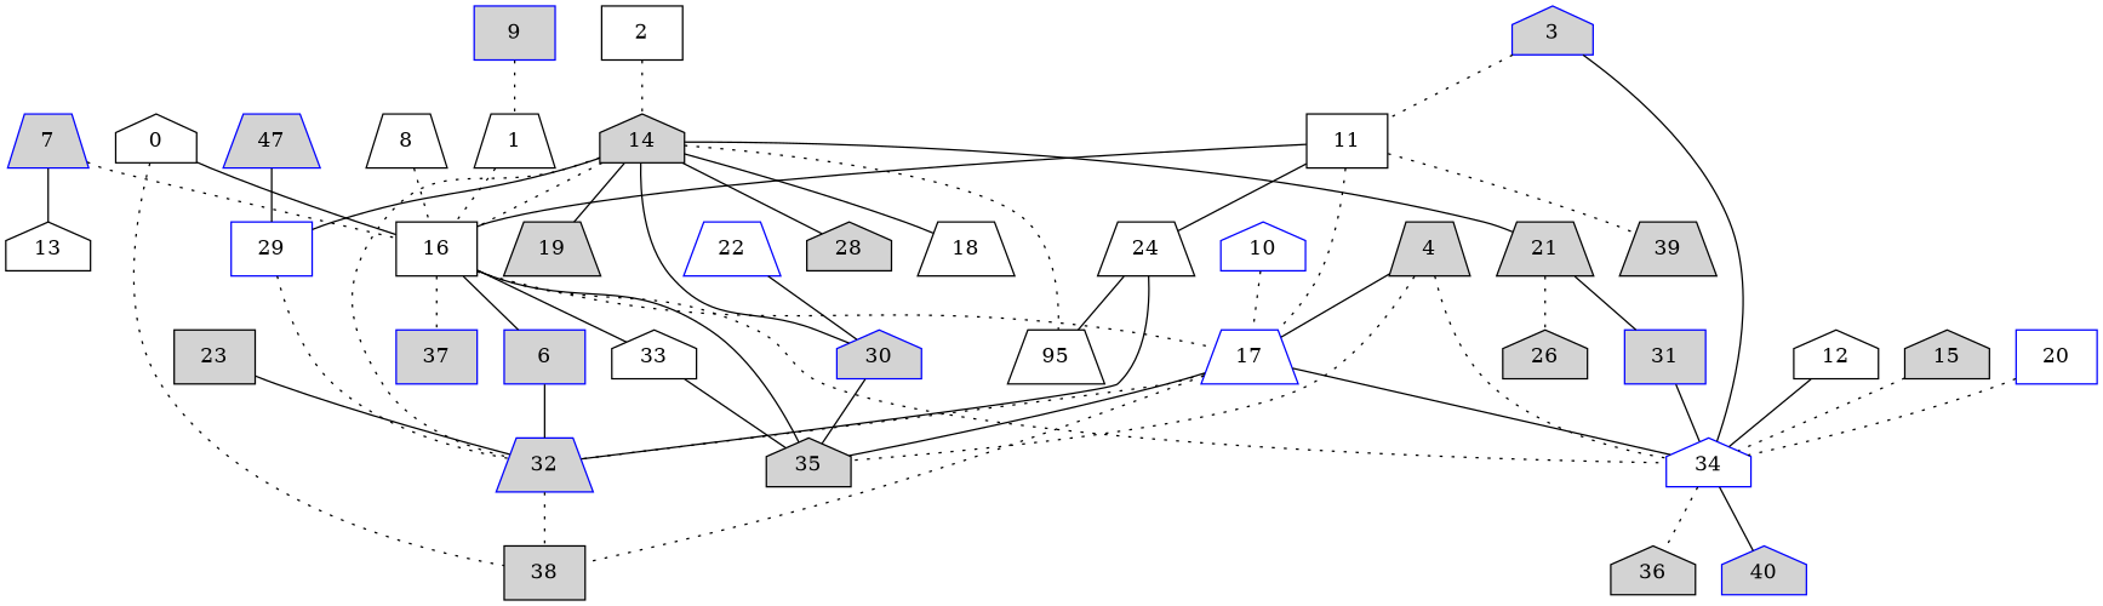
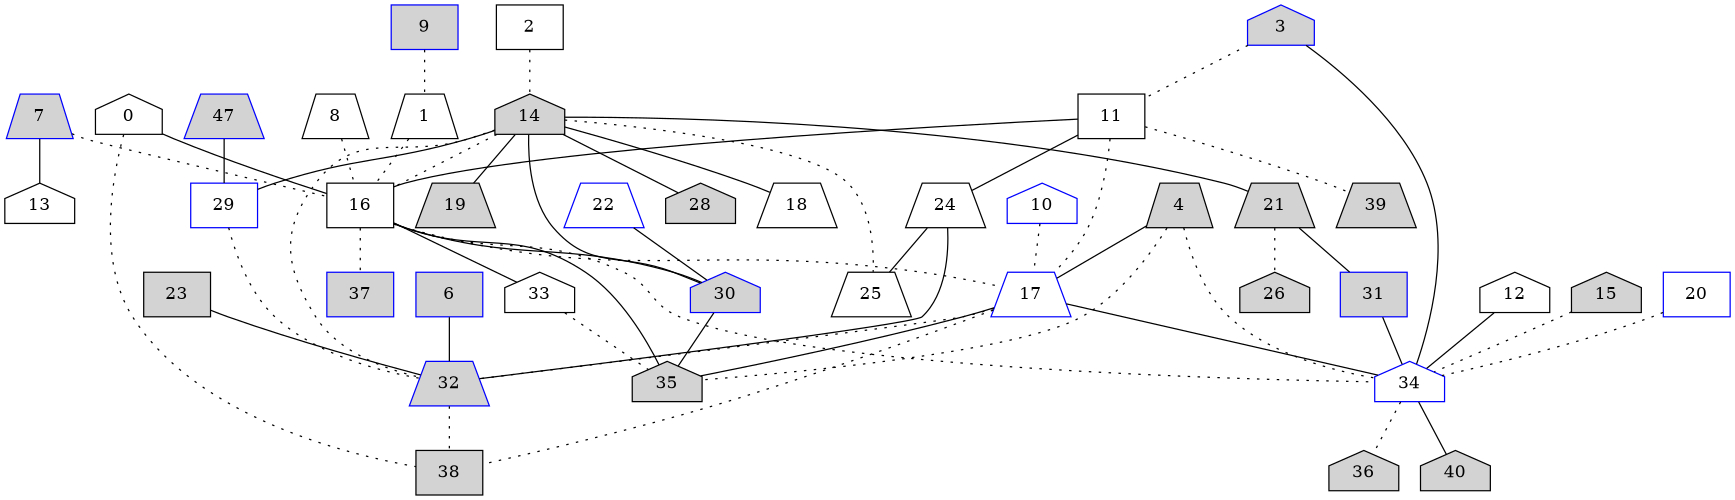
  graph {
    node [color=black fillcolor=lightgrey shape=house style=filled]
    edge [style=solid weight=1.0]
    1 [fillcolor=white shape=trapezium]
    16 [fillcolor=white shape=box]
    34 [color=blue fillcolor=white]
    17 [color=blue fillcolor=white shape=trapezium]
    35
    30 [color=blue]
    33 [fillcolor=white]
    37 [color=blue shape=box]
    2 [fillcolor=white shape=box]
    14
    32 [color=blue shape=trapezium]
    18 [fillcolor=white shape=trapezium]
    19 [shape=trapezium]
    21 [shape=trapezium]
-   25 [fillcolor=white shape=trapezium label=95]
+   25 [fillcolor=white shape=trapezium]
    28
    29 [color=blue fillcolor=white shape=box]
    3 [color=blue]
    11 [fillcolor=white shape=box]
    24 [fillcolor=white shape=trapezium]
    39 [shape=trapezium]
    36
-   40 [color=blue]
+   40
    4 [shape=trapezium]
    38 [shape=box]
    n26 [fillcolor=white label=0]
    6 [color=blue shape=box]
    7 [color=blue shape=trapezium]
    13 [fillcolor=white]
    8 [fillcolor=white shape=trapezium]
    9 [color=blue shape=box]
    10 [color=blue fillcolor=white]
    12 [fillcolor=white]
    26
    31 [color=blue shape=box]
    15
    20 [color=blue fillcolor=white shape=box]
    22 [color=blue fillcolor=white shape=trapezium]
    23 [shape=box]
    n40 [color=blue label=47 shape=trapezium]
    1 -- 16 [style=dotted]
    16 -- 34 [style=dotted]
    16 -- 17 [style=dotted]
    16 -- 35 [weight=2.0]
-   16 -- 6
+   16 -- 30
    16 -- 33
    16 -- 37 [style=dotted]
    34 -- 36 [style=dotted]
    34 -- 40
    17 -- 34
    17 -- 35
    17 -- 32 [style=dotted]
    17 -- 38 [style=dotted]
    30 -- 35
-   33 -- 35
+   33 -- 35 [style=dotted]
    2 -- 14 [style=dotted]
    14 -- 16 [style=dotted]
    14 -- 30
    14 -- 32 [style=dotted]
    14 -- 18
    14 -- 19
    14 -- 21
    14 -- 25 [style=dotted]
    14 -- 28
    14 -- 29
    32 -- 38 [style=dotted]
    21 -- 26 [style=dotted]
    21 -- 31
    29 -- 32 [style=dotted]
    3 -- 34
    3 -- 11 [style=dotted]
    11 -- 16
    11 -- 17 [style=dotted]
    11 -- 24
    11 -- 39 [style=dotted]
    24 -- 32 [weight=2.0]
    24 -- 25 [weight=2.0]
    4 -- 34 [style=dotted]
    4 -- 17
    4 -- 35 [style=dotted]
    n26 -- 16
    n26 -- 38 [style=dotted]
    6 -- 32
    7 -- 16 [style=dotted]
    7 -- 13
    8 -- 16 [style=dotted]
    9 -- 1 [style=dotted]
    10 -- 17 [style=dotted]
    12 -- 34
    31 -- 34
    15 -- 34 [style=dotted]
    20 -- 34 [style=dotted]
    22 -- 30
    23 -- 32
    n40 -- 29
  }
